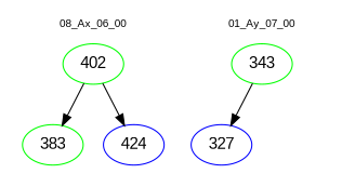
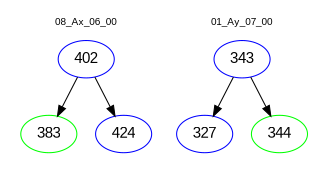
  digraph {
    fontname="Liberation Sans"
    node [color=blue fontname="Liberation Sans"]
    edge [color=black fontname="Liberation Sans"]
-   n1 [color=green label=402]
+   n1 [label=402]
    n2 [color=green label=383]
    n3 [label=424]
-   n4 [color=green label=343]
+   n4 [label=343]
    n5 [label=327]
+   n6 [color=green label=344]
    subgraph cluster_1 {
      color=white
      fontsize=10
      label="08_Ax_06_00"
      n1
      n2
      n3
    }
    subgraph cluster_2 {
      color=white
      fontsize=10
      label="01_Ay_07_00"
      n4
      n5
+     n6
    }
    n1 -> n2
    n1 -> n3
    n4 -> n5
+   n4 -> n6
  }
